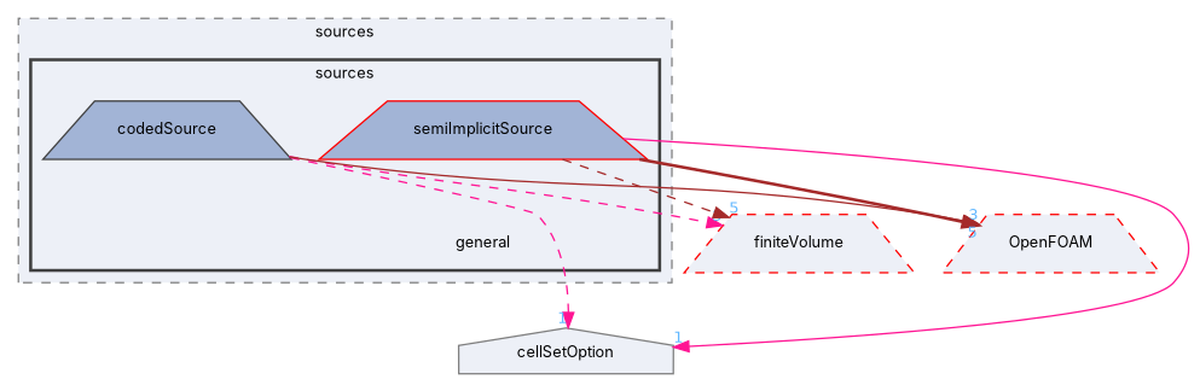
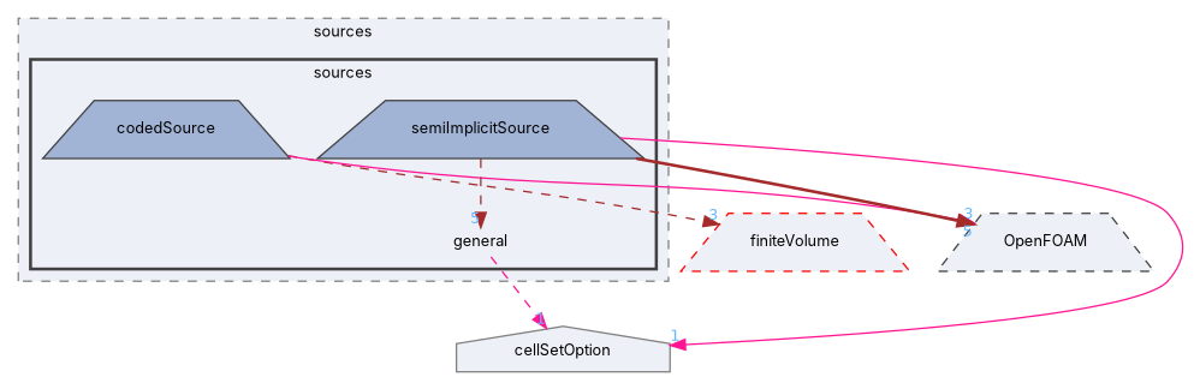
  digraph {
    compound=true
    fontname=Inter
    node [fontname=Inter fontsize=10 shape=trapezium color=grey25 fillcolor="#edf0f7" style=filled]
    edge [color=deeppink fontcolor=steelblue1 fontname=Inter fontsize=10 headlabel=1 labeldistance=1.5 labelfontname=Helvetica labelfontsize=10 style=dashed]
    n1 [height=0.2 label=general shape=plaintext width=0.4 color="" fillcolor="" style=""]
    n2 [fillcolor="#a2b4d6" height=0.2 label=codedSource width=0.4]
-   n3 [color=red fillcolor="#a2b4d6" height=0.2 label=semiImplicitSource width=0.4]
+   n3 [fillcolor="#a2b4d6" height=0.2 label=semiImplicitSource width=0.4]
    n4 [color=grey50 height=0.2 label=cellSetOption shape=house width=0.4]
    n5 [color=red height=0.2 label=finiteVolume style="filled,dashed" width=0.4]
-   n6 [color=red height=0.2 label=OpenFOAM style="filled,dashed" width=0.4]
+   n6 [height=0.2 label=OpenFOAM style="filled,dashed" width=0.4]
    subgraph cluster_1 {
      bgcolor="#edf0f7"
      fontsize=10
      label=sources
      pencolor=grey50
      style="filled,dashed"
      subgraph cluster_2 {
        bgcolor="#edf0f7"
        fontsize=10
        pencolor=grey25
        style="filled,bold"
        n1
        n2
        n3
      }
    }
-   n2 -> n4
-   n2 -> n5 [headlabel=3]
-   n2 -> n6 [color=brown headlabel=3 style=solid]
+   n1 -> n4
+   n2 -> n5 [color=brown headlabel=3]
+   n2 -> n6 [headlabel=3 style=solid]
    n3 -> n4 [style=solid]
-   n3 -> n5 [color=brown headlabel=5]
+   n3 -> n1 [color=brown headlabel=5]
    n3 -> n6 [color=brown headlabel=5 style=bold]
  }
